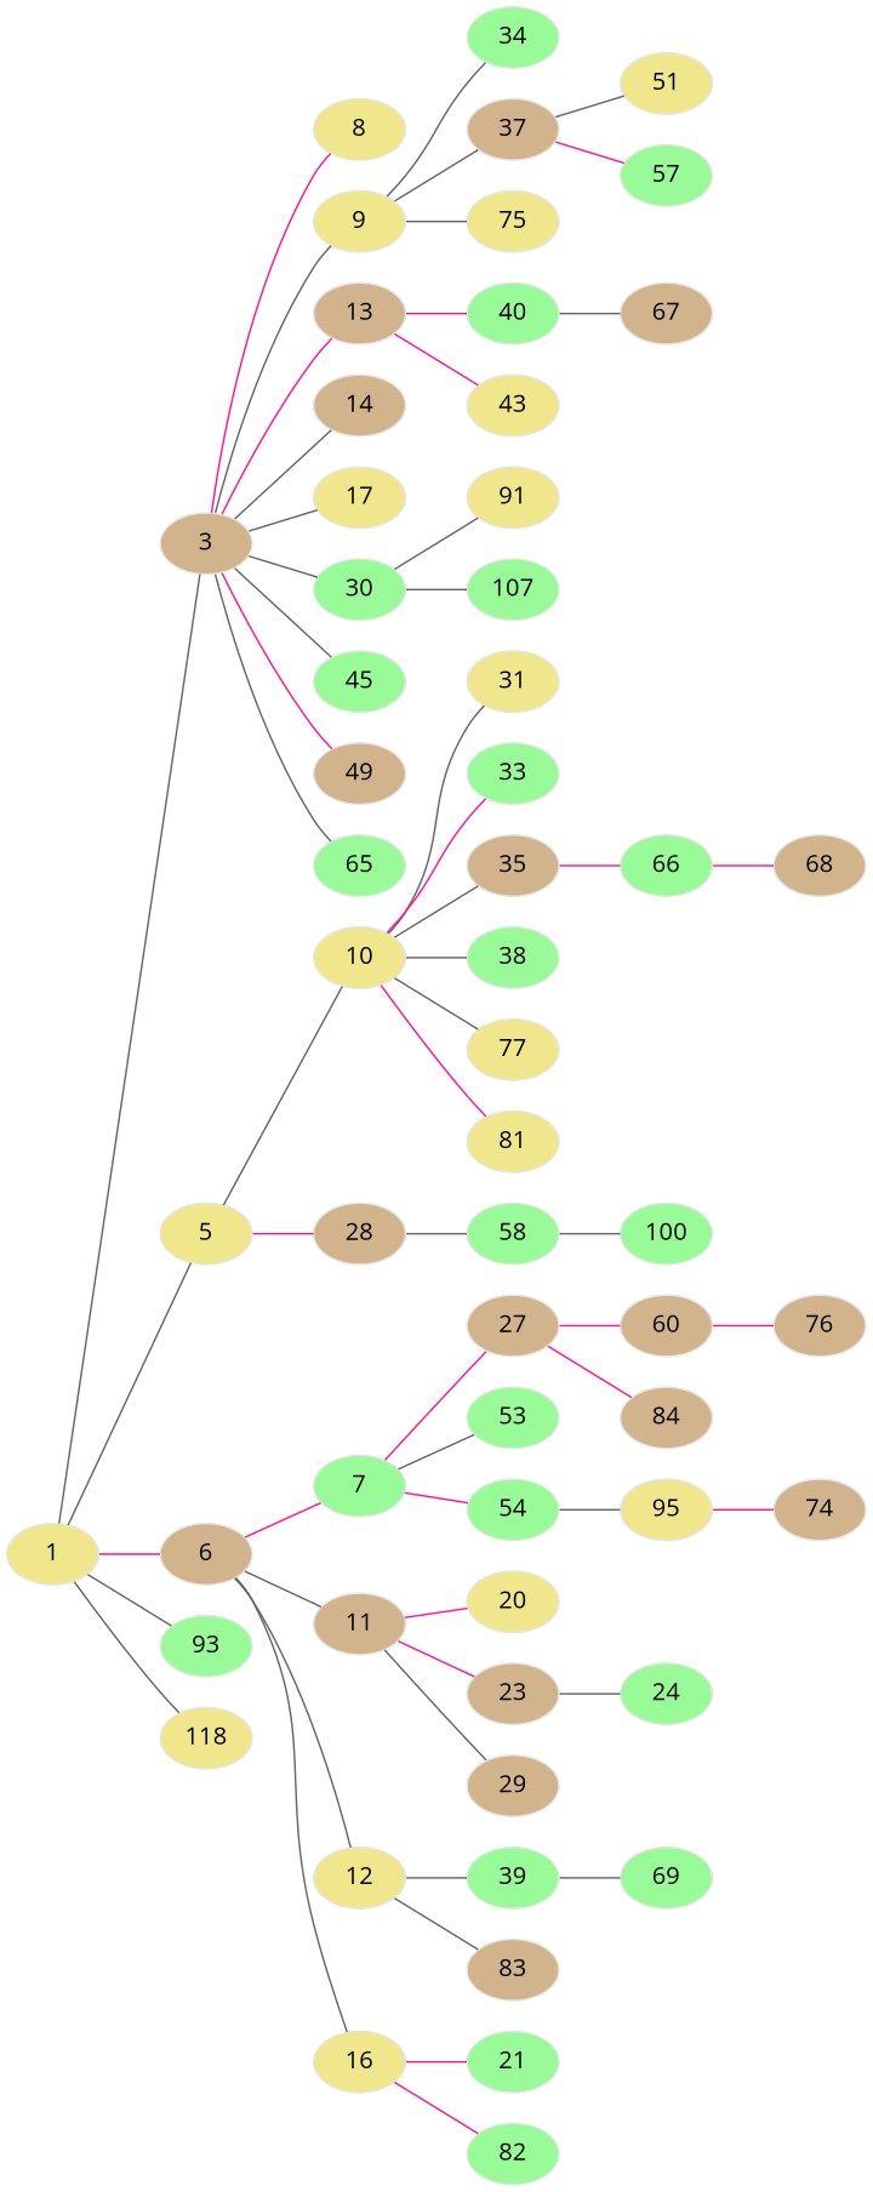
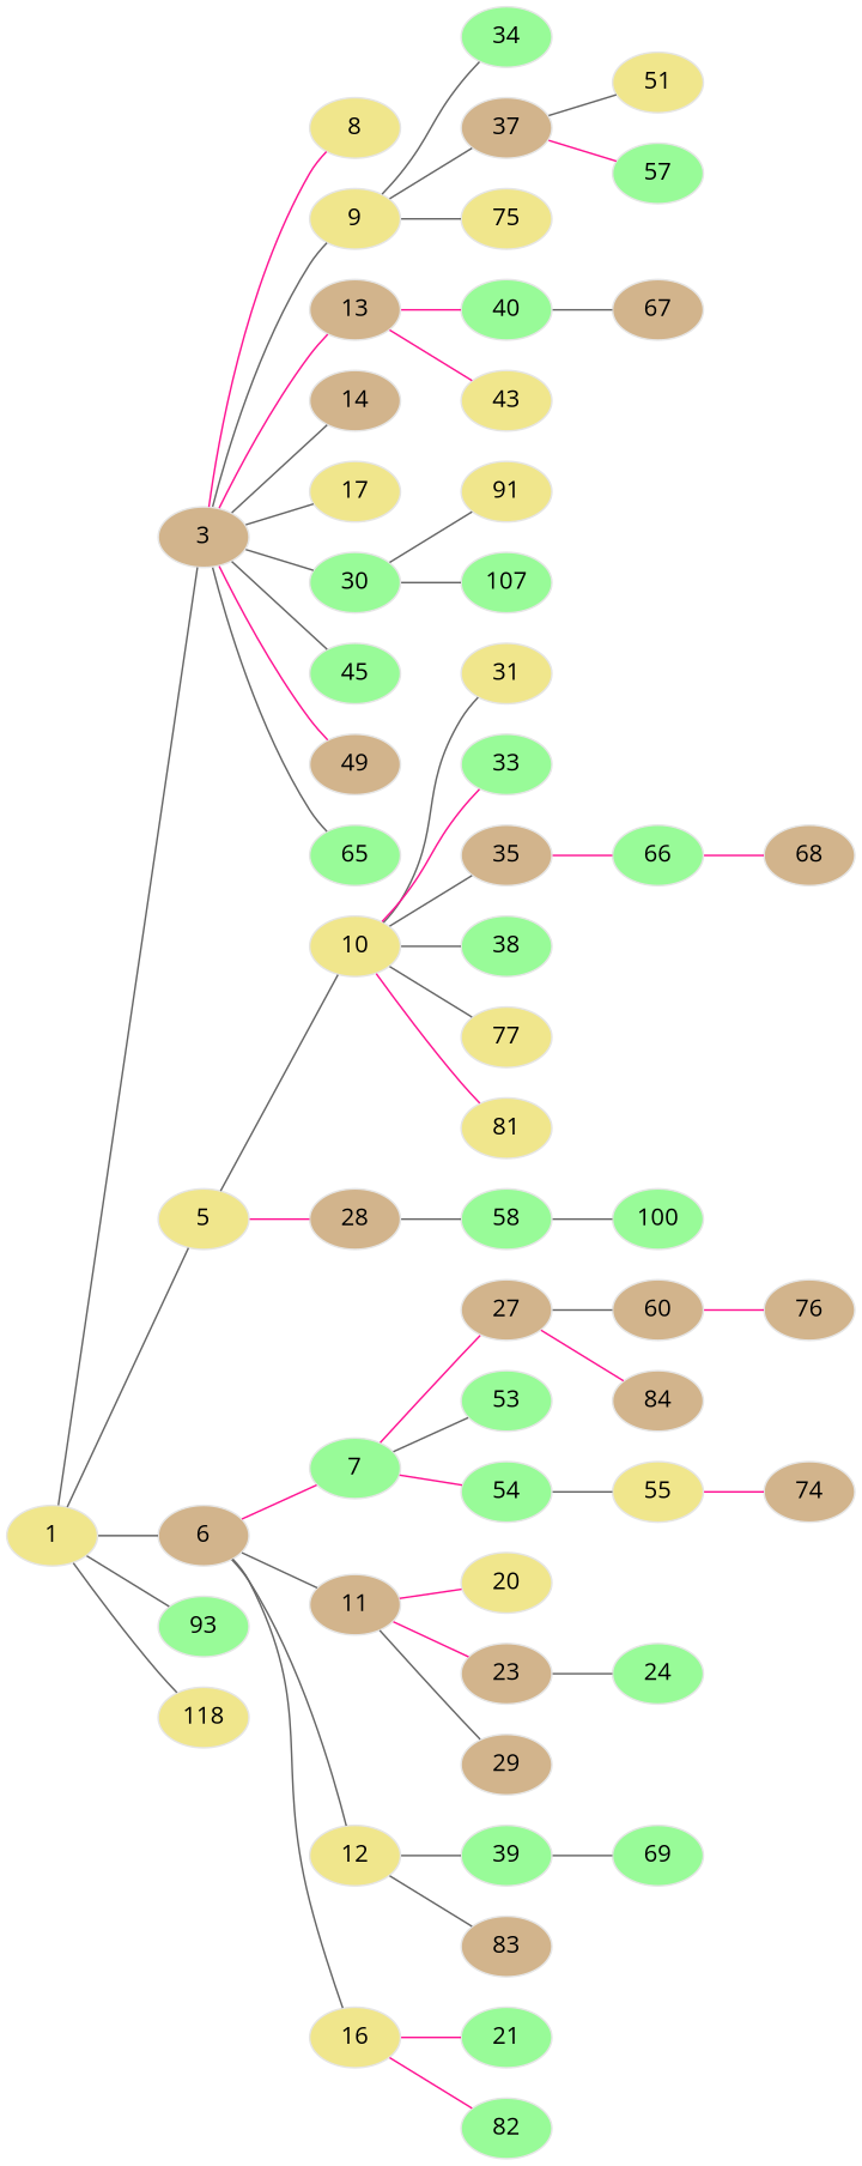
  graph {
    fontname="Open Sans"
    rankdir=LR
    node [color=gray90 fillcolor=palegreen fontname="Open Sans" style=filled]
    edge [color=gray40 fontname="Open Sans"]
    1 [fillcolor=khaki super="+2"]
    3 [fillcolor=tan super="+86+4"]
    5 [fillcolor=khaki]
    6 [fillcolor=tan]
    93
    118 [fillcolor=khaki]
    8 [fillcolor=khaki super="+70+89+103"]
    9 [fillcolor=khaki super="+56+25"]
    13 [fillcolor=tan]
    14 [fillcolor=tan super="+32"]
    17 [fillcolor=khaki super="+64"]
    30
    45 [super="+47+98"]
    49 [fillcolor=tan super="+94+61"]
    65
    10 [fillcolor=khaki super="+63+19"]
    28 [fillcolor=tan]
    7 [super="+18"]
    11 [fillcolor=tan]
    12 [fillcolor=khaki]
    16 [fillcolor=khaki]
    34
    37 [fillcolor=tan]
    75 [fillcolor=khaki]
    40
    43 [fillcolor=khaki super="+71"]
    91 [fillcolor=khaki]
    107
    31 [fillcolor=khaki]
    33
    35 [fillcolor=tan super="+36"]
    38 [super="+73"]
    77 [fillcolor=khaki super="+85"]
    81 [fillcolor=khaki]
    58
    27 [fillcolor=tan super="+50"]
    53
    54
    20 [fillcolor=khaki super="+46"]
    23 [fillcolor=tan]
    29 [fillcolor=tan]
    39
    83 [fillcolor=tan]
    21
    82 [super="+106"]
    60 [fillcolor=tan]
    84 [fillcolor=tan]
-   55 [fillcolor=khaki super="+62" label=95]
+   55 [fillcolor=khaki super="+62"]
    51 [fillcolor=khaki]
    57
    66
    24
    69 [super="+78"]
    67 [fillcolor=tan super="+101+102"]
    76 [fillcolor=tan]
    100
    68 [fillcolor=tan]
    74 [fillcolor=tan super="+110"]
    1 -- 3
    1 -- 5
-   1 -- 6 [color=deeppink]
+   1 -- 6
    1 -- 93
    1 -- 118
    3 -- 8 [color=deeppink]
    3 -- 9
    3 -- 13 [color=deeppink]
    3 -- 14
    3 -- 17
    3 -- 30
    3 -- 45
    3 -- 49 [color=deeppink]
    3 -- 65
    5 -- 10
    5 -- 28 [color=deeppink]
    6 -- 7 [color=deeppink]
    6 -- 11
    6 -- 12
    6 -- 16
    9 -- 34
    9 -- 37
    9 -- 75
    13 -- 40 [color=deeppink]
    13 -- 43 [color=deeppink]
    30 -- 91
    30 -- 107
    10 -- 31
    10 -- 33 [color=deeppink]
    10 -- 35
    10 -- 38
    10 -- 77
    10 -- 81 [color=deeppink]
    28 -- 58
    7 -- 27 [color=deeppink]
    7 -- 53
    7 -- 54 [color=deeppink]
    11 -- 20 [color=deeppink]
    11 -- 23 [color=deeppink]
    11 -- 29
    12 -- 39
    12 -- 83
    16 -- 21 [color=deeppink]
    16 -- 82 [color=deeppink]
    37 -- 51
    37 -- 57 [color=deeppink]
    40 -- 67
    35 -- 66 [color=deeppink]
    58 -- 100
-   27 -- 60 [color=deeppink]
+   27 -- 60
    27 -- 84 [color=deeppink]
    54 -- 55
    23 -- 24
    39 -- 69
    60 -- 76 [color=deeppink]
    55 -- 74 [color=deeppink]
    66 -- 68 [color=deeppink]
  }
